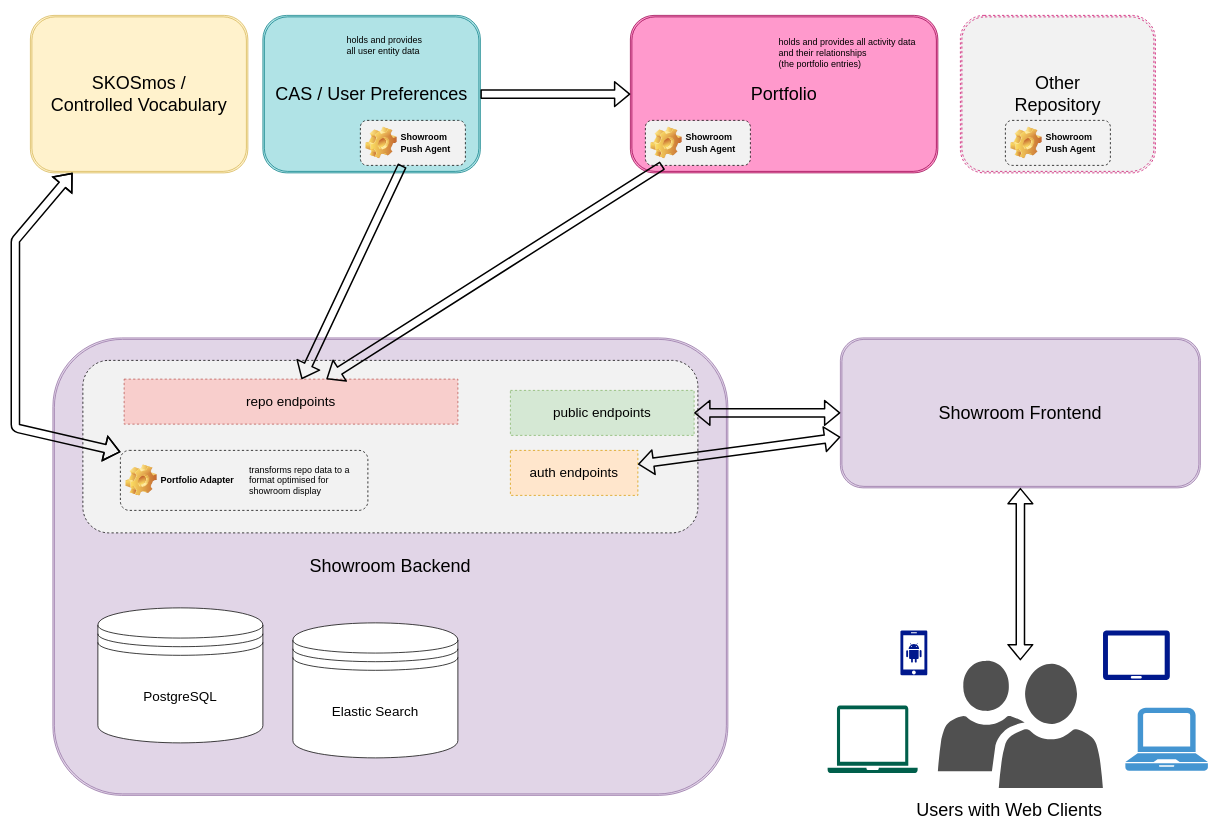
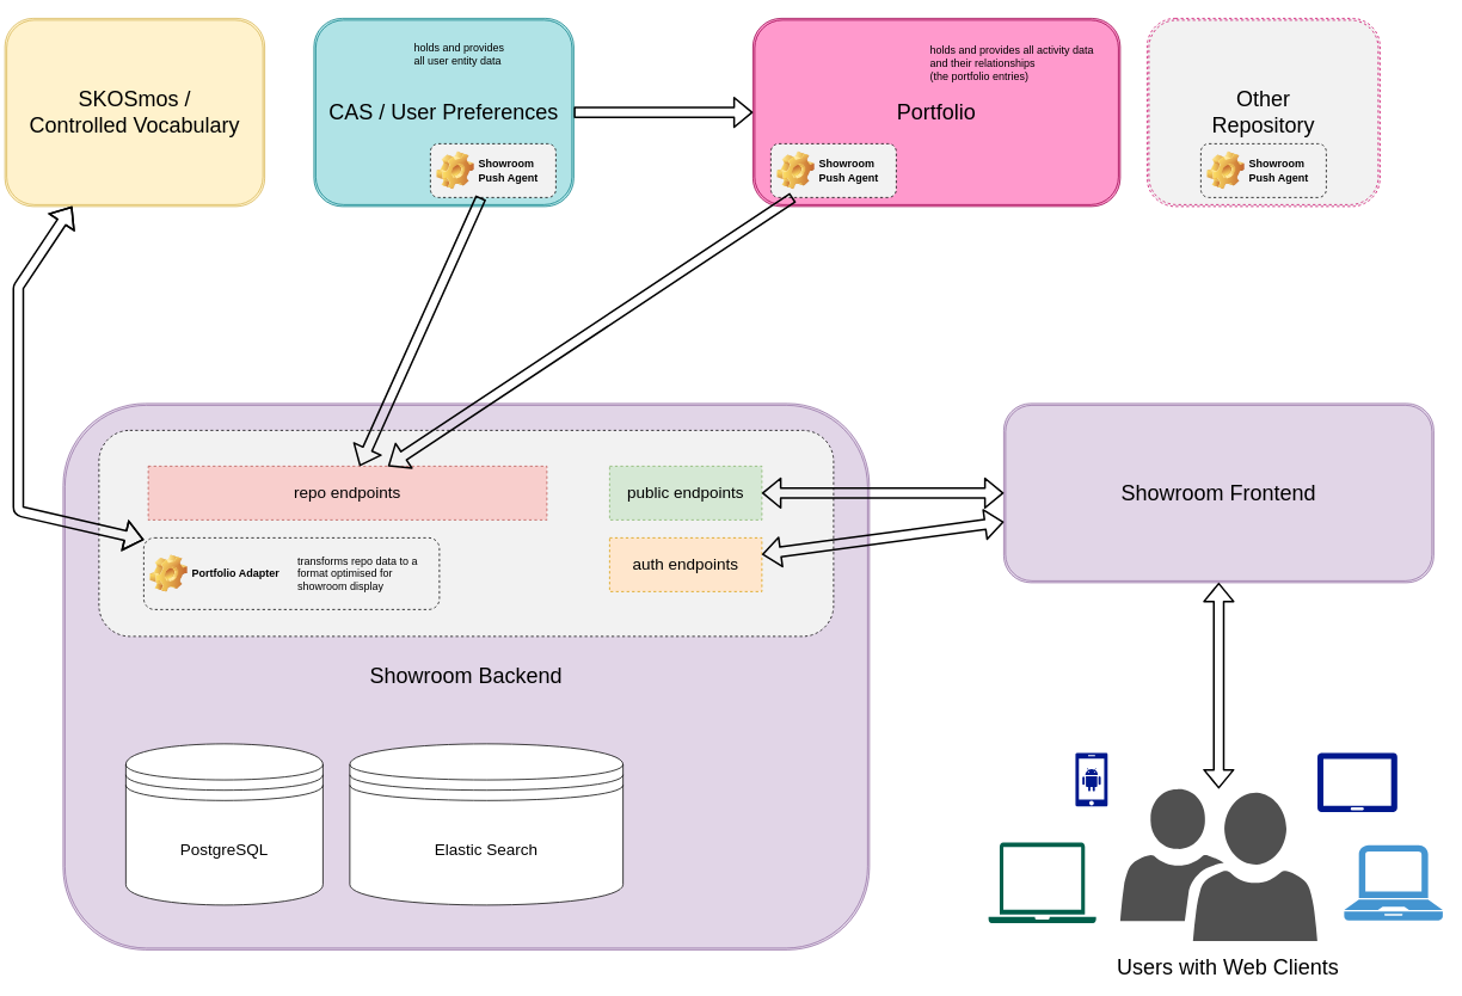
  <mxCell id="0" />
  <mxCell id="1" parent="0" />
  <mxCell id="2" value="&lt;font style=&quot;font-size: 24px&quot;&gt;Portfolio&lt;/font&gt;" style="shape=ext;double=1;rounded=1;whiteSpace=wrap;html=1;fillColor=#FF99CC;strokeColor=#99004D;" parent="1" vertex="1"><mxGeometry x="840" y="20" width="410" height="210" as="geometry" /></mxCell>
  <mxCell id="3" value="&lt;font style=&quot;font-size: 24px&quot;&gt;Other&lt;br&gt;Repository&lt;br&gt;&lt;/font&gt;" style="shape=ext;double=1;rounded=1;whiteSpace=wrap;html=1;dashed=1;fillColor=#F2F2F2;strokeColor=#CC0066;" parent="1" vertex="1"><mxGeometry x="1280" y="20" width="260" height="210" as="geometry" /></mxCell>
  <mxCell id="4" value="&lt;font style=&quot;font-size: 24px&quot;&gt;Showroom Backend&lt;/font&gt;" style="shape=ext;double=1;rounded=1;whiteSpace=wrap;html=1;fillColor=#e1d5e7;strokeColor=#9673a6;" parent="1" vertex="1"><mxGeometry x="70" y="450" width="900" height="610" as="geometry" /></mxCell>
  <mxCell id="5" value="&lt;font style=&quot;font-size: 24px&quot;&gt;Showroom Frontend&lt;br&gt;&lt;/font&gt;" style="shape=ext;double=1;rounded=1;whiteSpace=wrap;html=1;fillColor=#e1d5e7;strokeColor=#9673a6;" parent="1" vertex="1"><mxGeometry x="1120" y="450" width="480" height="200" as="geometry" /></mxCell>
  <mxCell id="6" value="&lt;font style=&quot;font-size: 24px&quot;&gt;CAS / User Preferences&lt;/font&gt;" style="shape=ext;double=1;rounded=1;whiteSpace=wrap;html=1;fillColor=#b0e3e6;strokeColor=#0e8088;" parent="1" vertex="1"><mxGeometry x="350" y="20" width="290" height="210" as="geometry" /></mxCell>
- <mxCell id="7" value="&lt;font style=&quot;font-size: 18px&quot;&gt;PostgreSQL&lt;/font&gt;" style="shape=datastore;whiteSpace=wrap;html=1;" parent="1" vertex="1"><mxGeometry x="130" y="810" width="220" height="180" as="geometry" /></mxCell>
- <mxCell id="8" value="&lt;font style=&quot;font-size: 18px&quot;&gt;Elastic Search&lt;/font&gt;" style="shape=datastore;whiteSpace=wrap;html=1;" parent="1" vertex="1"><mxGeometry x="390" y="830" width="220" height="180" as="geometry" /></mxCell>
+ <mxCell id="7" value="&lt;font style=&quot;font-size: 18px&quot;&gt;PostgreSQL&lt;/font&gt;" style="shape=datastore;whiteSpace=wrap;html=1;" parent="1" vertex="1"><mxGeometry x="140" y="830" width="220" height="180" as="geometry" /></mxCell>
+ <mxCell id="8" value="&lt;font style=&quot;font-size: 18px&quot;&gt;Elastic Search&lt;/font&gt;" style="shape=datastore;whiteSpace=wrap;html=1;" parent="1" vertex="1"><mxGeometry x="390" y="830" width="305" height="180" as="geometry" /></mxCell>
  <mxCell id="9" value="Showroom Push Agent" style="label;whiteSpace=wrap;html=1;image=img/clipart/Gear_128x128.png;dashed=1;fillColor=#F2F2F2;" parent="1" vertex="1"><mxGeometry x="860" y="160" width="140" height="60" as="geometry" /></mxCell>
  <mxCell id="10" value="Showroom Push Agent" style="label;whiteSpace=wrap;html=1;image=img/clipart/Gear_128x128.png;dashed=1;fillColor=#F2F2F2;" parent="1" vertex="1"><mxGeometry x="480" y="160" width="140" height="60" as="geometry" /></mxCell>
  <mxCell id="11" value="Showroom Push Agent" style="label;whiteSpace=wrap;html=1;image=img/clipart/Gear_128x128.png;dashed=1;fillColor=#F2F2F2;" parent="1" vertex="1"><mxGeometry x="1340" y="160" width="140" height="60" as="geometry" /></mxCell>
  <mxCell id="12" value="" style="rounded=1;whiteSpace=wrap;html=1;dashed=1;fillColor=#F2F2F2;" parent="1" vertex="1"><mxGeometry x="110" y="480" width="820" height="230" as="geometry" /></mxCell>
- <mxCell id="13" value="&lt;font style=&quot;font-size: 18px&quot;&gt;public endpoints&lt;/font&gt;" style="rounded=0;whiteSpace=wrap;html=1;dashed=1;fillColor=#d5e8d4;strokeColor=#82b366;" parent="1" vertex="1"><mxGeometry x="680" y="520" width="245" height="60" as="geometry" /></mxCell>
+ <mxCell id="13" value="&lt;font style=&quot;font-size: 18px&quot;&gt;public endpoints&lt;/font&gt;" style="rounded=0;whiteSpace=wrap;html=1;dashed=1;fillColor=#d5e8d4;strokeColor=#82b366;" parent="1" vertex="1"><mxGeometry x="680" y="520" width="170" height="60" as="geometry" /></mxCell>
  <mxCell id="14" value="&lt;font style=&quot;font-size: 18px&quot;&gt;auth endpoints&lt;/font&gt;" style="rounded=0;whiteSpace=wrap;html=1;dashed=1;fillColor=#ffe6cc;strokeColor=#d79b00;" parent="1" vertex="1"><mxGeometry x="680" y="600" width="170" height="60" as="geometry" /></mxCell>
- <mxCell id="15" value="&lt;font style=&quot;font-size: 18px&quot;&gt;repo endpoints&lt;/font&gt;" style="rounded=0;whiteSpace=wrap;html=1;dashed=1;fillColor=#f8cecc;strokeColor=#b85450;" parent="1" vertex="1"><mxGeometry x="165" y="505" width="445" height="60" as="geometry" /></mxCell>
+ <mxCell id="15" value="&lt;font style=&quot;font-size: 18px&quot;&gt;repo endpoints&lt;/font&gt;" style="rounded=0;whiteSpace=wrap;html=1;dashed=1;fillColor=#f8cecc;strokeColor=#b85450;" parent="1" vertex="1"><mxGeometry x="165" y="520" width="445" height="60" as="geometry" /></mxCell>
  <mxCell id="16" value="" style="pointerEvents=1;shadow=0;dashed=0;html=1;strokeColor=none;labelPosition=center;verticalLabelPosition=bottom;verticalAlign=top;align=center;fillColor=#505050;shape=mxgraph.mscae.intune.user_group" parent="1" vertex="1"><mxGeometry x="1250" y="880" width="220" height="170" as="geometry" /></mxCell>
  <mxCell id="17" value="" style="pointerEvents=1;shadow=0;dashed=0;html=1;strokeColor=none;fillColor=#4495D1;labelPosition=center;verticalLabelPosition=bottom;verticalAlign=top;align=center;outlineConnect=0;shape=mxgraph.veeam.laptop;" parent="1" vertex="1"><mxGeometry x="1500" y="943" width="110" height="84" as="geometry" /></mxCell>
  <mxCell id="18" value="" style="pointerEvents=1;shadow=0;dashed=0;html=1;strokeColor=none;fillColor=#005F4B;labelPosition=center;verticalLabelPosition=bottom;verticalAlign=top;align=center;outlineConnect=0;shape=mxgraph.veeam2.laptop;" parent="1" vertex="1"><mxGeometry x="1103" y="940" width="120" height="90" as="geometry" /></mxCell>
  <mxCell id="19" value="" style="aspect=fixed;pointerEvents=1;shadow=0;dashed=0;html=1;strokeColor=none;labelPosition=center;verticalLabelPosition=bottom;verticalAlign=top;align=center;fillColor=#00188D;shape=mxgraph.mscae.enterprise.android_phone" parent="1" vertex="1"><mxGeometry x="1200" y="840" width="36" height="60" as="geometry" /></mxCell>
  <mxCell id="20" value="" style="aspect=fixed;pointerEvents=1;shadow=0;dashed=0;html=1;strokeColor=none;labelPosition=center;verticalLabelPosition=bottom;verticalAlign=top;align=center;fillColor=#00188D;shape=mxgraph.azure.tablet;" parent="1" vertex="1"><mxGeometry x="1470" y="840" width="89.41" height="66.16" as="geometry" /></mxCell>
- <mxCell id="21" value="&lt;font style=&quot;font-size: 24px&quot;&gt;Users with Web Clients&lt;/font&gt;" style="text;html=1;align=center;verticalAlign=middle;resizable=0;points=[];autosize=1;" parent="1" vertex="1"><mxGeometry x="1215" y="1070" width="260" height="20" as="geometry" /></mxCell>
+ <mxCell id="21" value="&lt;font style=&quot;font-size: 24px&quot;&gt;Users with Web Clients&lt;/font&gt;" style="text;html=1;align=center;verticalAlign=middle;resizable=0;points=[];autosize=1;" parent="1" vertex="1"><mxGeometry x="1240" y="1070" width="260" height="20" as="geometry" /></mxCell>
  <mxCell id="22" value="" style="shape=flexArrow;endArrow=classic;html=1;strokeWidth=2;" parent="1" source="6" target="2" edge="1"><mxGeometry width="50" height="50" relative="1" as="geometry"><mxPoint x="800" y="600" as="sourcePoint" /><mxPoint x="850" y="550" as="targetPoint" /></mxGeometry></mxCell>
  <mxCell id="23" value="" style="shape=flexArrow;endArrow=classic;html=1;strokeWidth=2;" parent="1" source="9" target="15" edge="1"><mxGeometry width="50" height="50" relative="1" as="geometry"><mxPoint x="800" y="600" as="sourcePoint" /><mxPoint x="850" y="550" as="targetPoint" /></mxGeometry></mxCell>
  <mxCell id="24" value="" style="shape=flexArrow;endArrow=classic;html=1;strokeWidth=2;" parent="1" source="10" target="15" edge="1"><mxGeometry width="50" height="50" relative="1" as="geometry"><mxPoint x="800" y="600" as="sourcePoint" /><mxPoint x="850" y="550" as="targetPoint" /></mxGeometry></mxCell>
  <mxCell id="25" value="Portfolio Adapter" style="label;whiteSpace=wrap;html=1;image=img/clipart/Gear_128x128.png;dashed=1;fillColor=#F2F2F2;" parent="1" vertex="1"><mxGeometry x="160" y="600" width="330" height="80" as="geometry" /></mxCell>
  <mxCell id="26" value="transforms repo data to a format optimised for showroom display" style="text;html=1;strokeColor=none;fillColor=none;align=left;verticalAlign=middle;whiteSpace=wrap;rounded=0;dashed=1;" parent="1" vertex="1"><mxGeometry x="330" y="615" width="150" height="50" as="geometry" /></mxCell>
  <mxCell id="27" value="holds and provides all user entity data" style="text;html=1;strokeColor=none;fillColor=none;align=left;verticalAlign=middle;whiteSpace=wrap;rounded=0;dashed=1;" parent="1" vertex="1"><mxGeometry x="460" y="30" width="115" height="60" as="geometry" /></mxCell>
  <mxCell id="28" value="holds and provides all activity data and their relationships&lt;br&gt;(the portfolio entries)" style="text;html=1;strokeColor=none;fillColor=none;align=left;verticalAlign=middle;whiteSpace=wrap;rounded=0;dashed=1;" parent="1" vertex="1"><mxGeometry x="1036" y="40" width="200" height="60" as="geometry" /></mxCell>
  <mxCell id="29" value="" style="shape=flexArrow;endArrow=classic;startArrow=classic;html=1;strokeWidth=2;" parent="1" source="16" target="5" edge="1"><mxGeometry width="50" height="50" relative="1" as="geometry"><mxPoint x="1040" y="760" as="sourcePoint" /><mxPoint x="1090" y="710" as="targetPoint" /></mxGeometry></mxCell>
- <mxCell id="30" value="&lt;font style=&quot;font-size: 24px&quot;&gt;SKOSmos /&lt;br&gt;Controlled Vocabulary&lt;br&gt;&lt;/font&gt;" style="shape=ext;double=1;rounded=1;whiteSpace=wrap;html=1;fillColor=#fff2cc;strokeColor=#d6b656;" parent="1" vertex="1"><mxGeometry x="40" y="20" width="290" height="210" as="geometry" /></mxCell>
+ <mxCell id="30" value="&lt;font style=&quot;font-size: 24px&quot;&gt;SKOSmos /&lt;br&gt;Controlled Vocabulary&lt;br&gt;&lt;/font&gt;" style="shape=ext;double=1;rounded=1;whiteSpace=wrap;html=1;fillColor=#fff2cc;strokeColor=#d6b656;" parent="1" vertex="1"><mxGeometry x="5" y="20" width="290" height="210" as="geometry" /></mxCell>
  <mxCell id="31" value="" style="shape=flexArrow;endArrow=classic;startArrow=classic;html=1;strokeWidth=2;" parent="1" source="25" target="30" edge="1"><mxGeometry width="50" height="50" relative="1" as="geometry"><mxPoint x="800" y="530" as="sourcePoint" /><mxPoint x="850" y="480" as="targetPoint" /><Array as="points"><mxPoint x="20" y="570" /><mxPoint x="20" y="320" /></Array></mxGeometry></mxCell>
  <mxCell id="32" value="" style="shape=flexArrow;endArrow=classic;startArrow=classic;html=1;strokeWidth=2;" parent="1" source="5" target="13" edge="1"><mxGeometry width="50" height="50" relative="1" as="geometry"><mxPoint x="1370" y="890" as="sourcePoint" /><mxPoint x="1370" y="660" as="targetPoint" /></mxGeometry></mxCell>
  <mxCell id="33" value="" style="shape=flexArrow;endArrow=classic;startArrow=classic;html=1;strokeWidth=2;" parent="1" source="5" target="14" edge="1"><mxGeometry width="50" height="50" relative="1" as="geometry"><mxPoint x="1130" y="560" as="sourcePoint" /><mxPoint x="860" y="560" as="targetPoint" /></mxGeometry></mxCell>
